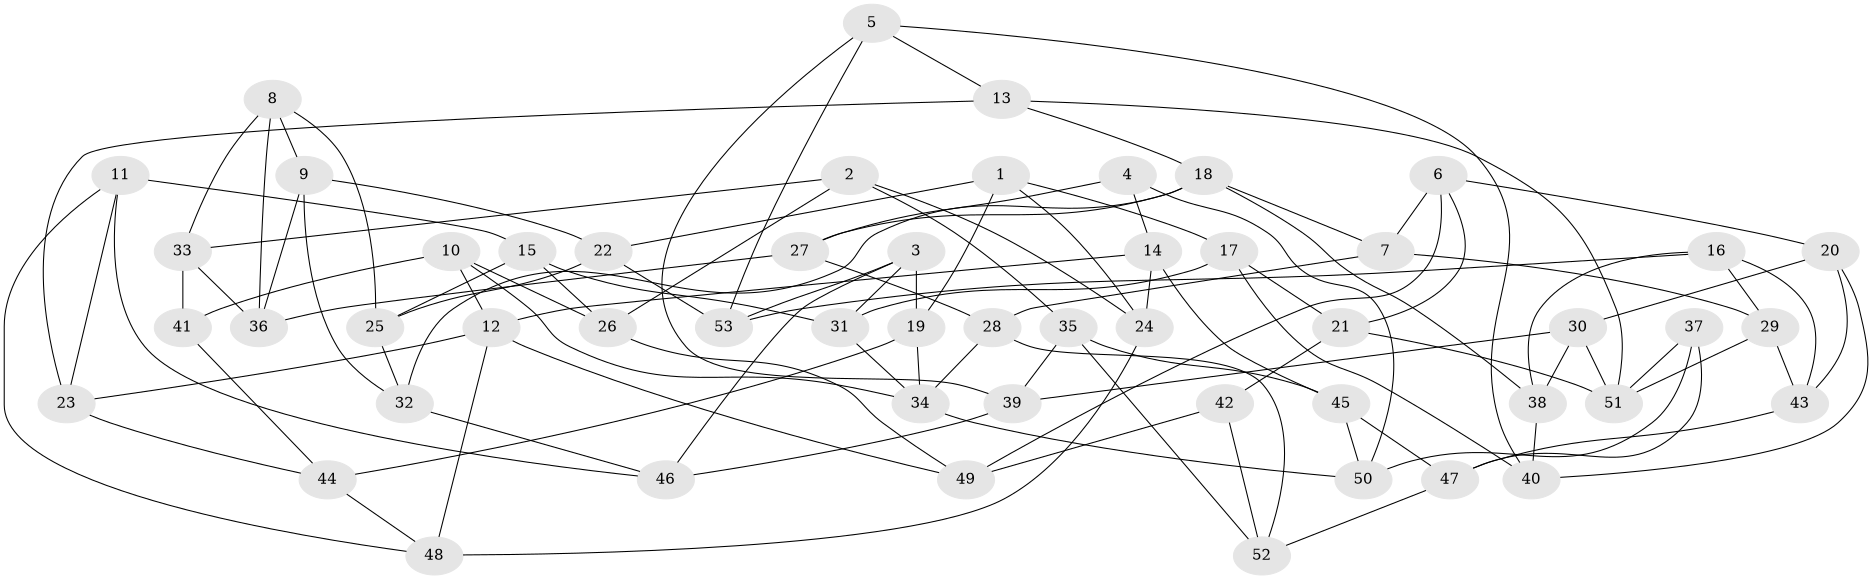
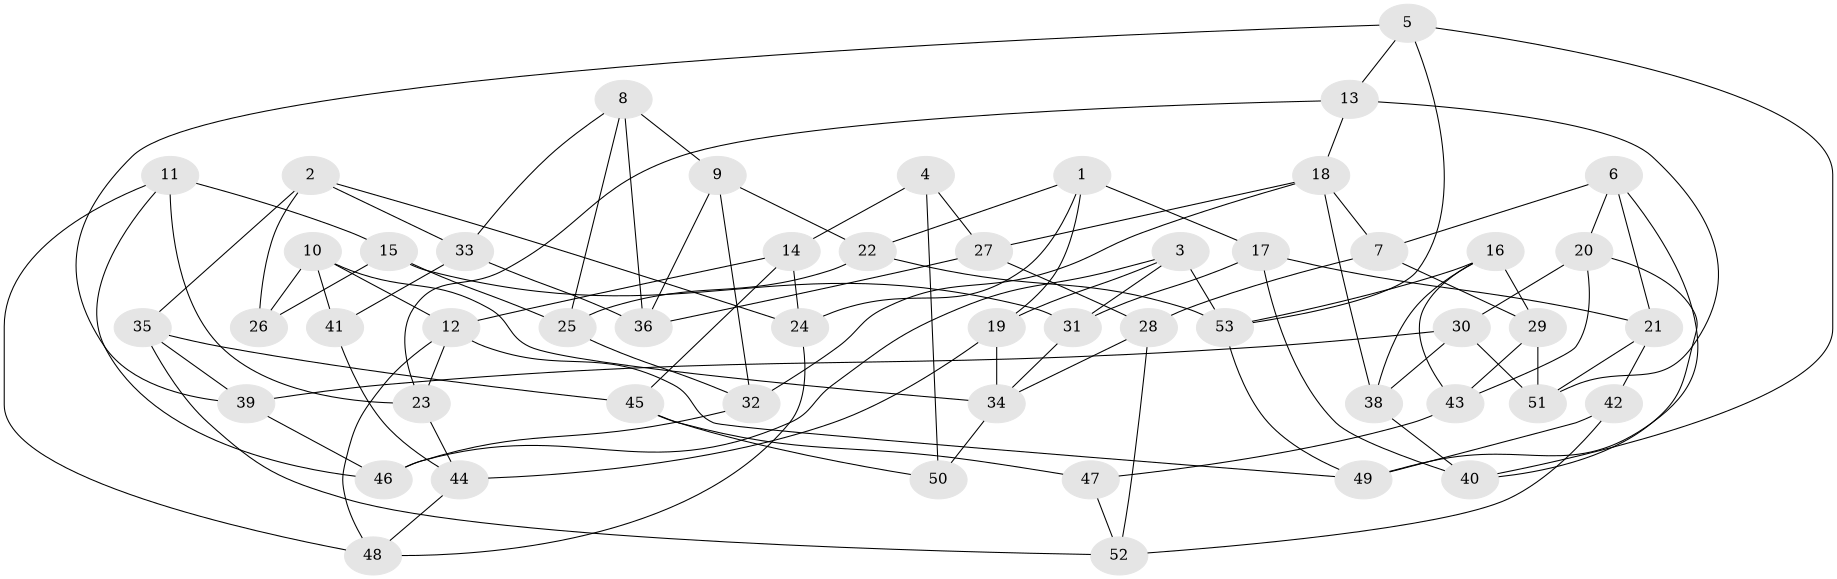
  graph {
    node [color=gray90 style=filled]
    1
    17
    19
    22
    24
    31
    40
    21
    34
    44
    53
    25
    48
    2
    26
    33
    35
    49
    36
    41
    39
    45
    52
    3
    46
    4
    14
    27
    50
    7
    28
    29
    12
    5
    13
    23
    18
    51
    6
    20
    43
    30
    42
    8
    9
    32
    10
    11
    15
    38
    47
    16
-   37
    1 -- 17
    1 -- 19
    1 -- 22
    1 -- 24
    17 -- 31
    17 -- 40
    17 -- 21
    19 -- 34
    19 -- 44
    22 -- 53
    22 -- 25
    24 -- 48
    31 -- 34
    21 -- 51
    21 -- 42
    34 -- 50
    44 -- 48
    25 -- 32
    2 -- 24
    2 -- 26
    2 -- 33
    2 -- 35
-   26 -- 49
+   53 -- 49
    33 -- 36
    33 -- 41
    35 -- 39
    35 -- 45
    35 -- 52
    41 -- 44
    39 -- 46
    45 -- 50
    45 -- 47
    3 -- 19
    3 -- 31
    3 -- 53
    3 -- 46
    4 -- 14
    4 -- 27
    4 -- 50
    14 -- 24
    14 -- 45
    14 -- 12
    27 -- 36
    27 -- 28
    7 -- 28
    7 -- 29
    28 -- 34
    28 -- 52
    29 -- 51
    29 -- 43
    12 -- 48
    12 -- 49
    12 -- 23
    5 -- 40
    5 -- 53
    5 -- 39
    5 -- 13
    13 -- 23
    13 -- 18
    13 -- 51
    23 -- 44
    18 -- 27
    18 -- 7
    18 -- 32
    18 -- 38
    6 -- 21
    6 -- 49
    6 -- 7
    6 -- 20
    20 -- 40
    20 -- 43
    20 -- 30
    43 -- 47
    30 -- 39
    30 -- 51
    30 -- 38
    42 -- 49
    42 -- 52
    8 -- 25
    8 -- 33
    8 -- 36
    8 -- 9
    9 -- 22
    9 -- 36
    9 -- 32
    32 -- 46
    10 -- 34
    10 -- 26
    10 -- 41
    10 -- 12
    11 -- 48
    11 -- 46
    11 -- 23
    11 -- 15
    15 -- 31
    15 -- 25
    15 -- 26
    38 -- 40
    47 -- 52
    16 -- 53
    16 -- 29
    16 -- 43
    16 -- 38
-   37 -- 50
-   37 -- 51
-   37 -- 47
  }
